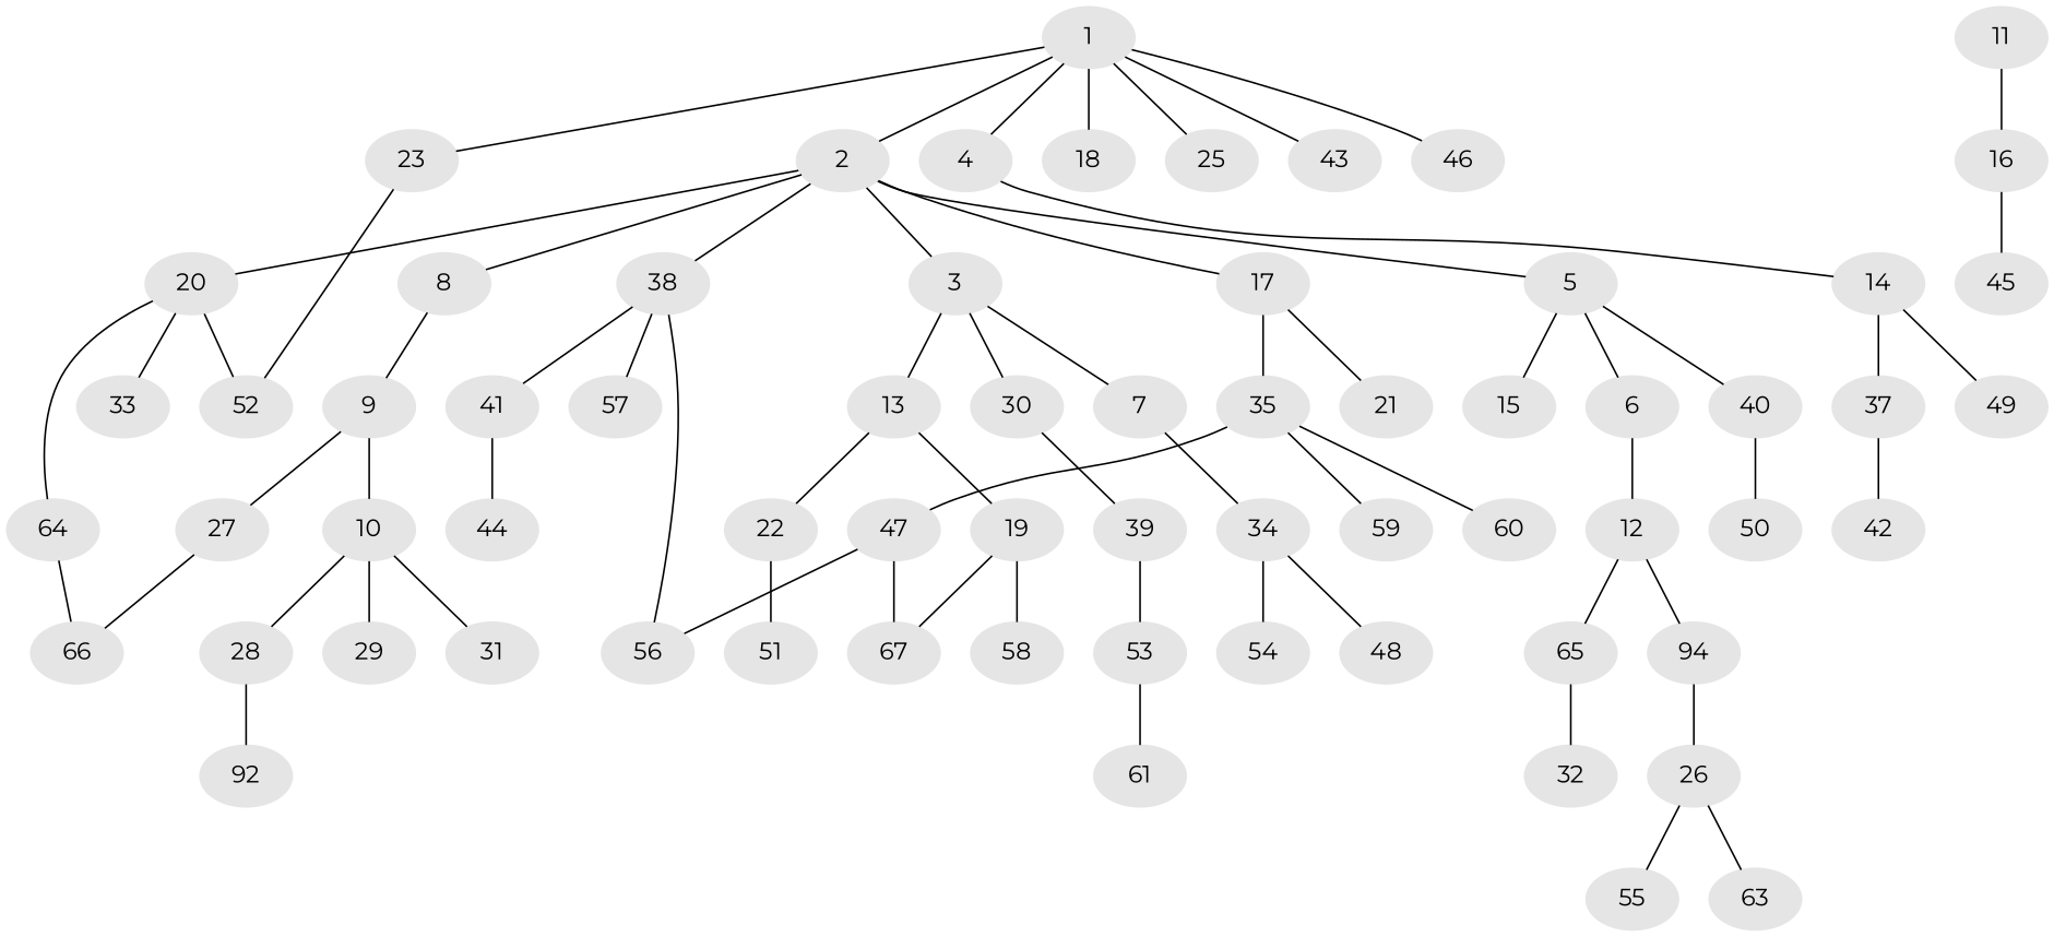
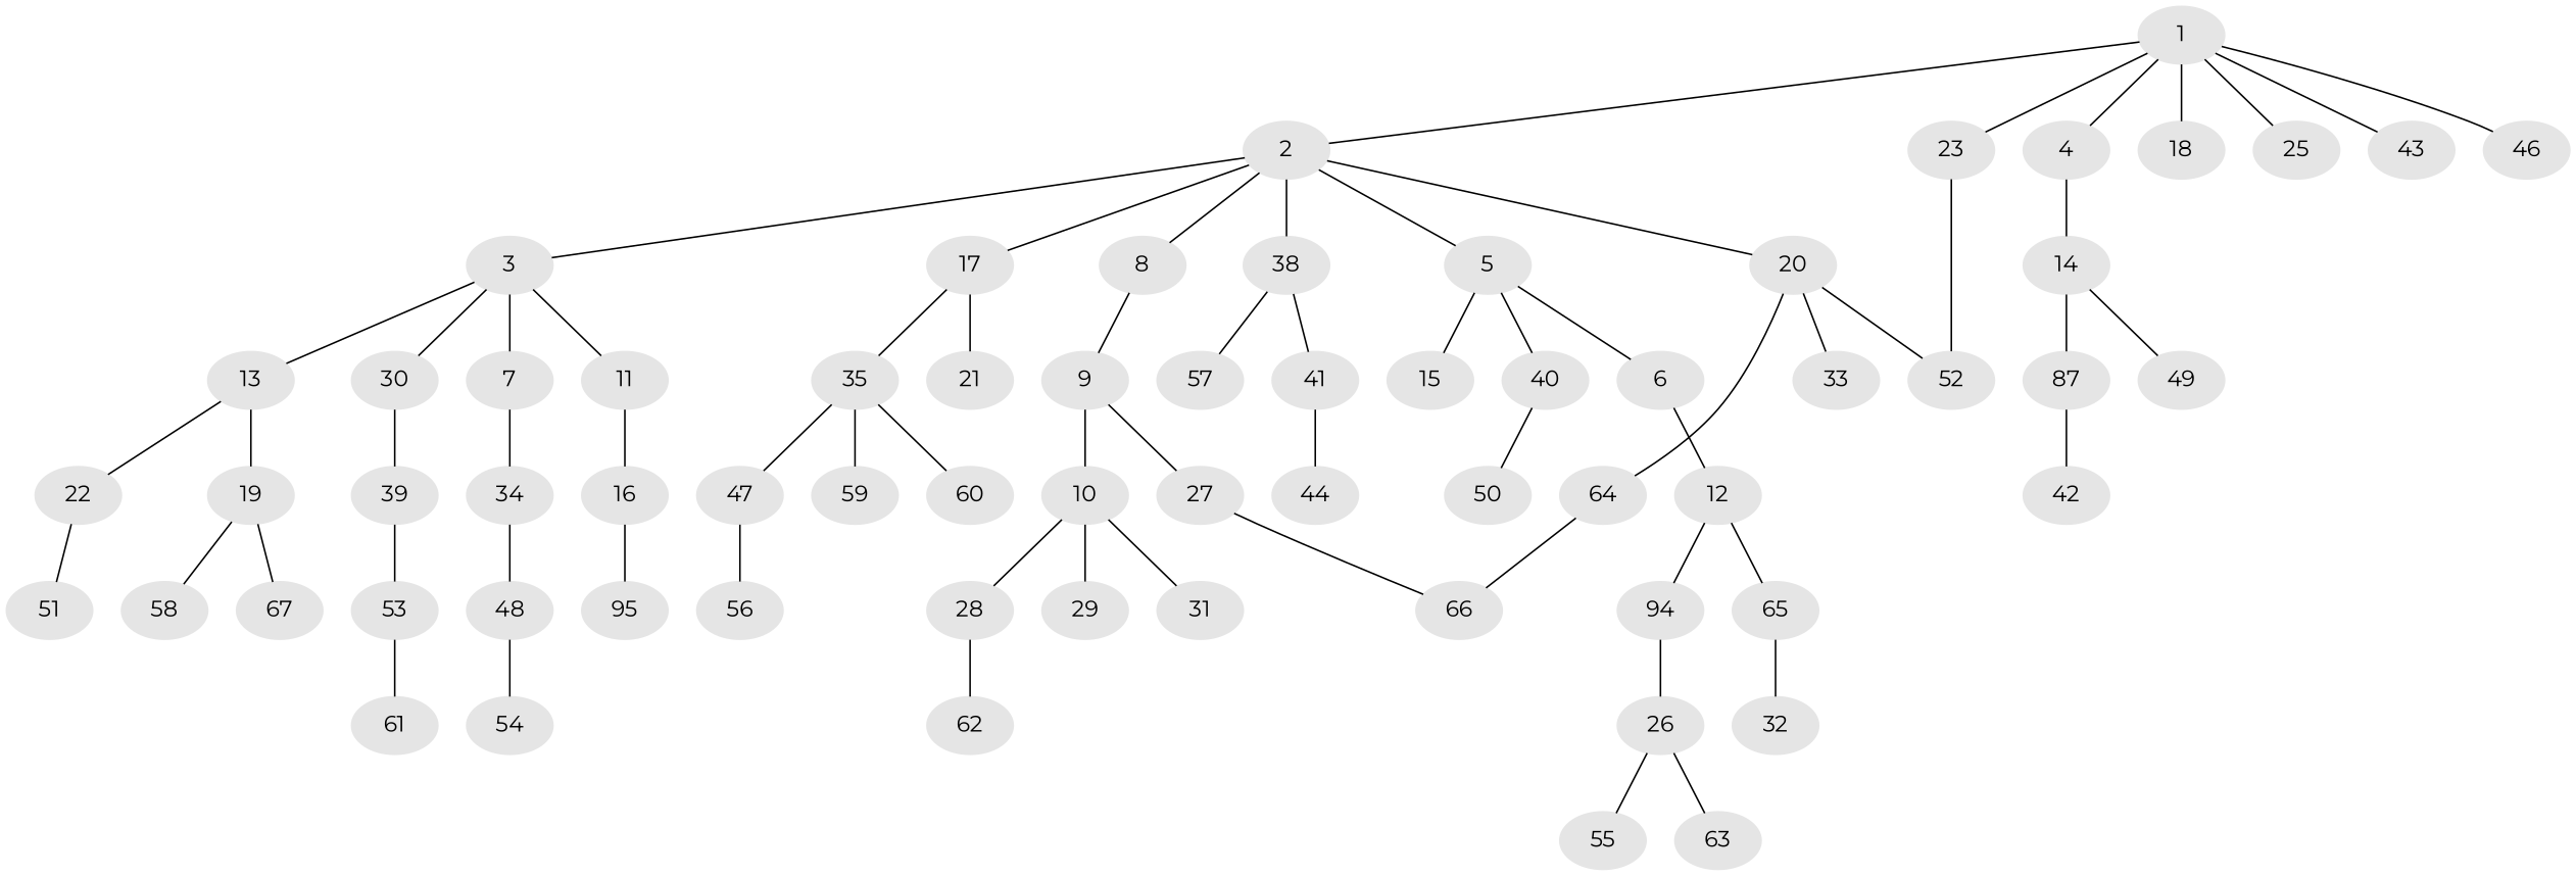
  graph {
    fontname=Montserrat
    node [color=gray90 fontname=Montserrat style=filled]
    edge [fontname=Montserrat]
    1
    2
    4
    18
    23
    25
    43
    46
    3
    5
    8
    17
    20
    38
    14
    52
    7
    11
    13
    30
    6
    15
    40
    9
    21
    35
    33
    64
    41
    56
    57
    34
    16
    19
    22
    39
-   37
+   37 [label=87]
    49
    12
    50
    n41 [label=94]
    65
    48
    10
    27
    28
    29
    31
    66
-   62 [label=92]
+   62
    26
    32
-   45
+   45 [label=95]
    58
    67
    51
    42
    47
    59
    60
    55
    63
    53
    54
    44
    61
    1 -- 2
    1 -- 4
    1 -- 18
    1 -- 23
    1 -- 25
    1 -- 43
    1 -- 46
    2 -- 3
    2 -- 5
    2 -- 8
    2 -- 17
    2 -- 20
    2 -- 38
    4 -- 14
    23 -- 52
    3 -- 7
+   3 -- 11
    3 -- 13
    3 -- 30
    5 -- 6
    5 -- 15
    5 -- 40
    8 -- 9
    17 -- 21
    17 -- 35
    20 -- 52
    20 -- 33
    20 -- 64
    38 -- 41
-   38 -- 56
    38 -- 57
    14 -- 37
    14 -- 49
    7 -- 34
    11 -- 16
    13 -- 19
    13 -- 22
    30 -- 39
    6 -- 12
    40 -- 50
    9 -- 10
    9 -- 27
    35 -- 47
    35 -- 59
    35 -- 60
    64 -- 66
    41 -- 44
    34 -- 48
    16 -- 45
    19 -- 58
    19 -- 67
    22 -- 51
    39 -- 53
    37 -- 42
    12 -- n41
    12 -- 65
    n41 -- 26
    65 -- 32
-   34 -- 54
+   48 -- 54
    10 -- 28
    10 -- 29
    10 -- 31
    27 -- 66
    28 -- 62
    26 -- 55
    26 -- 63
    47 -- 56
-   47 -- 67
    53 -- 61
  }
